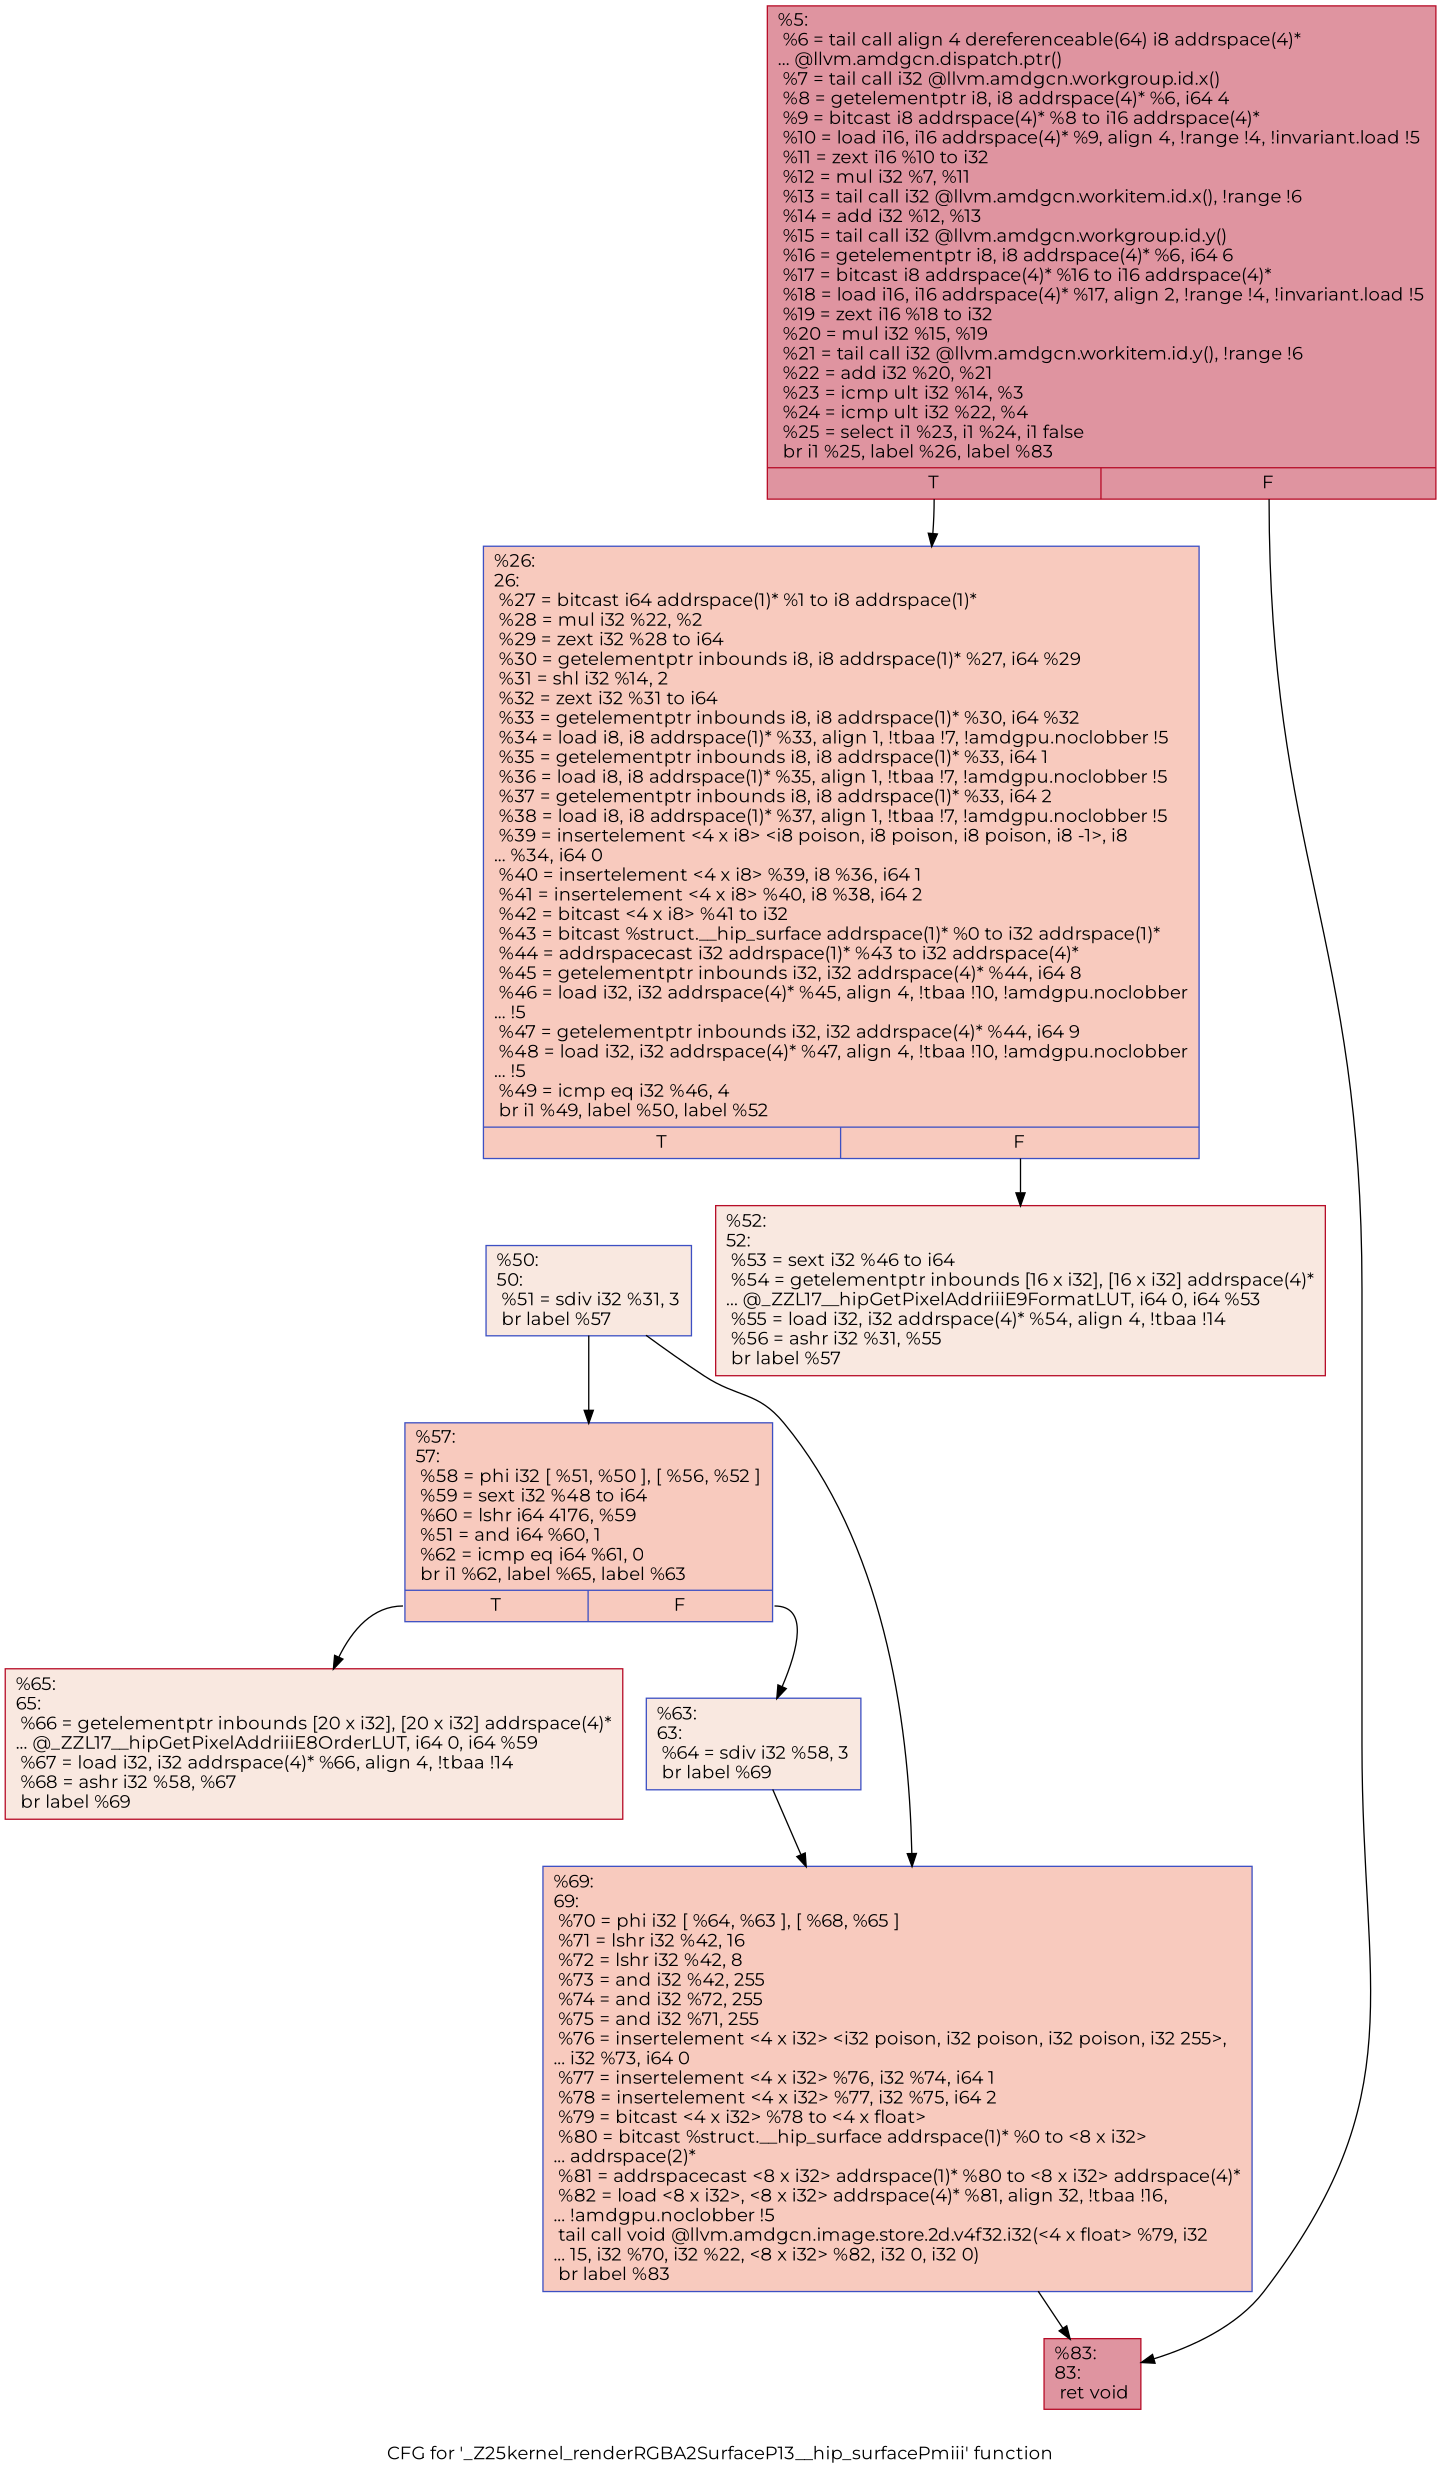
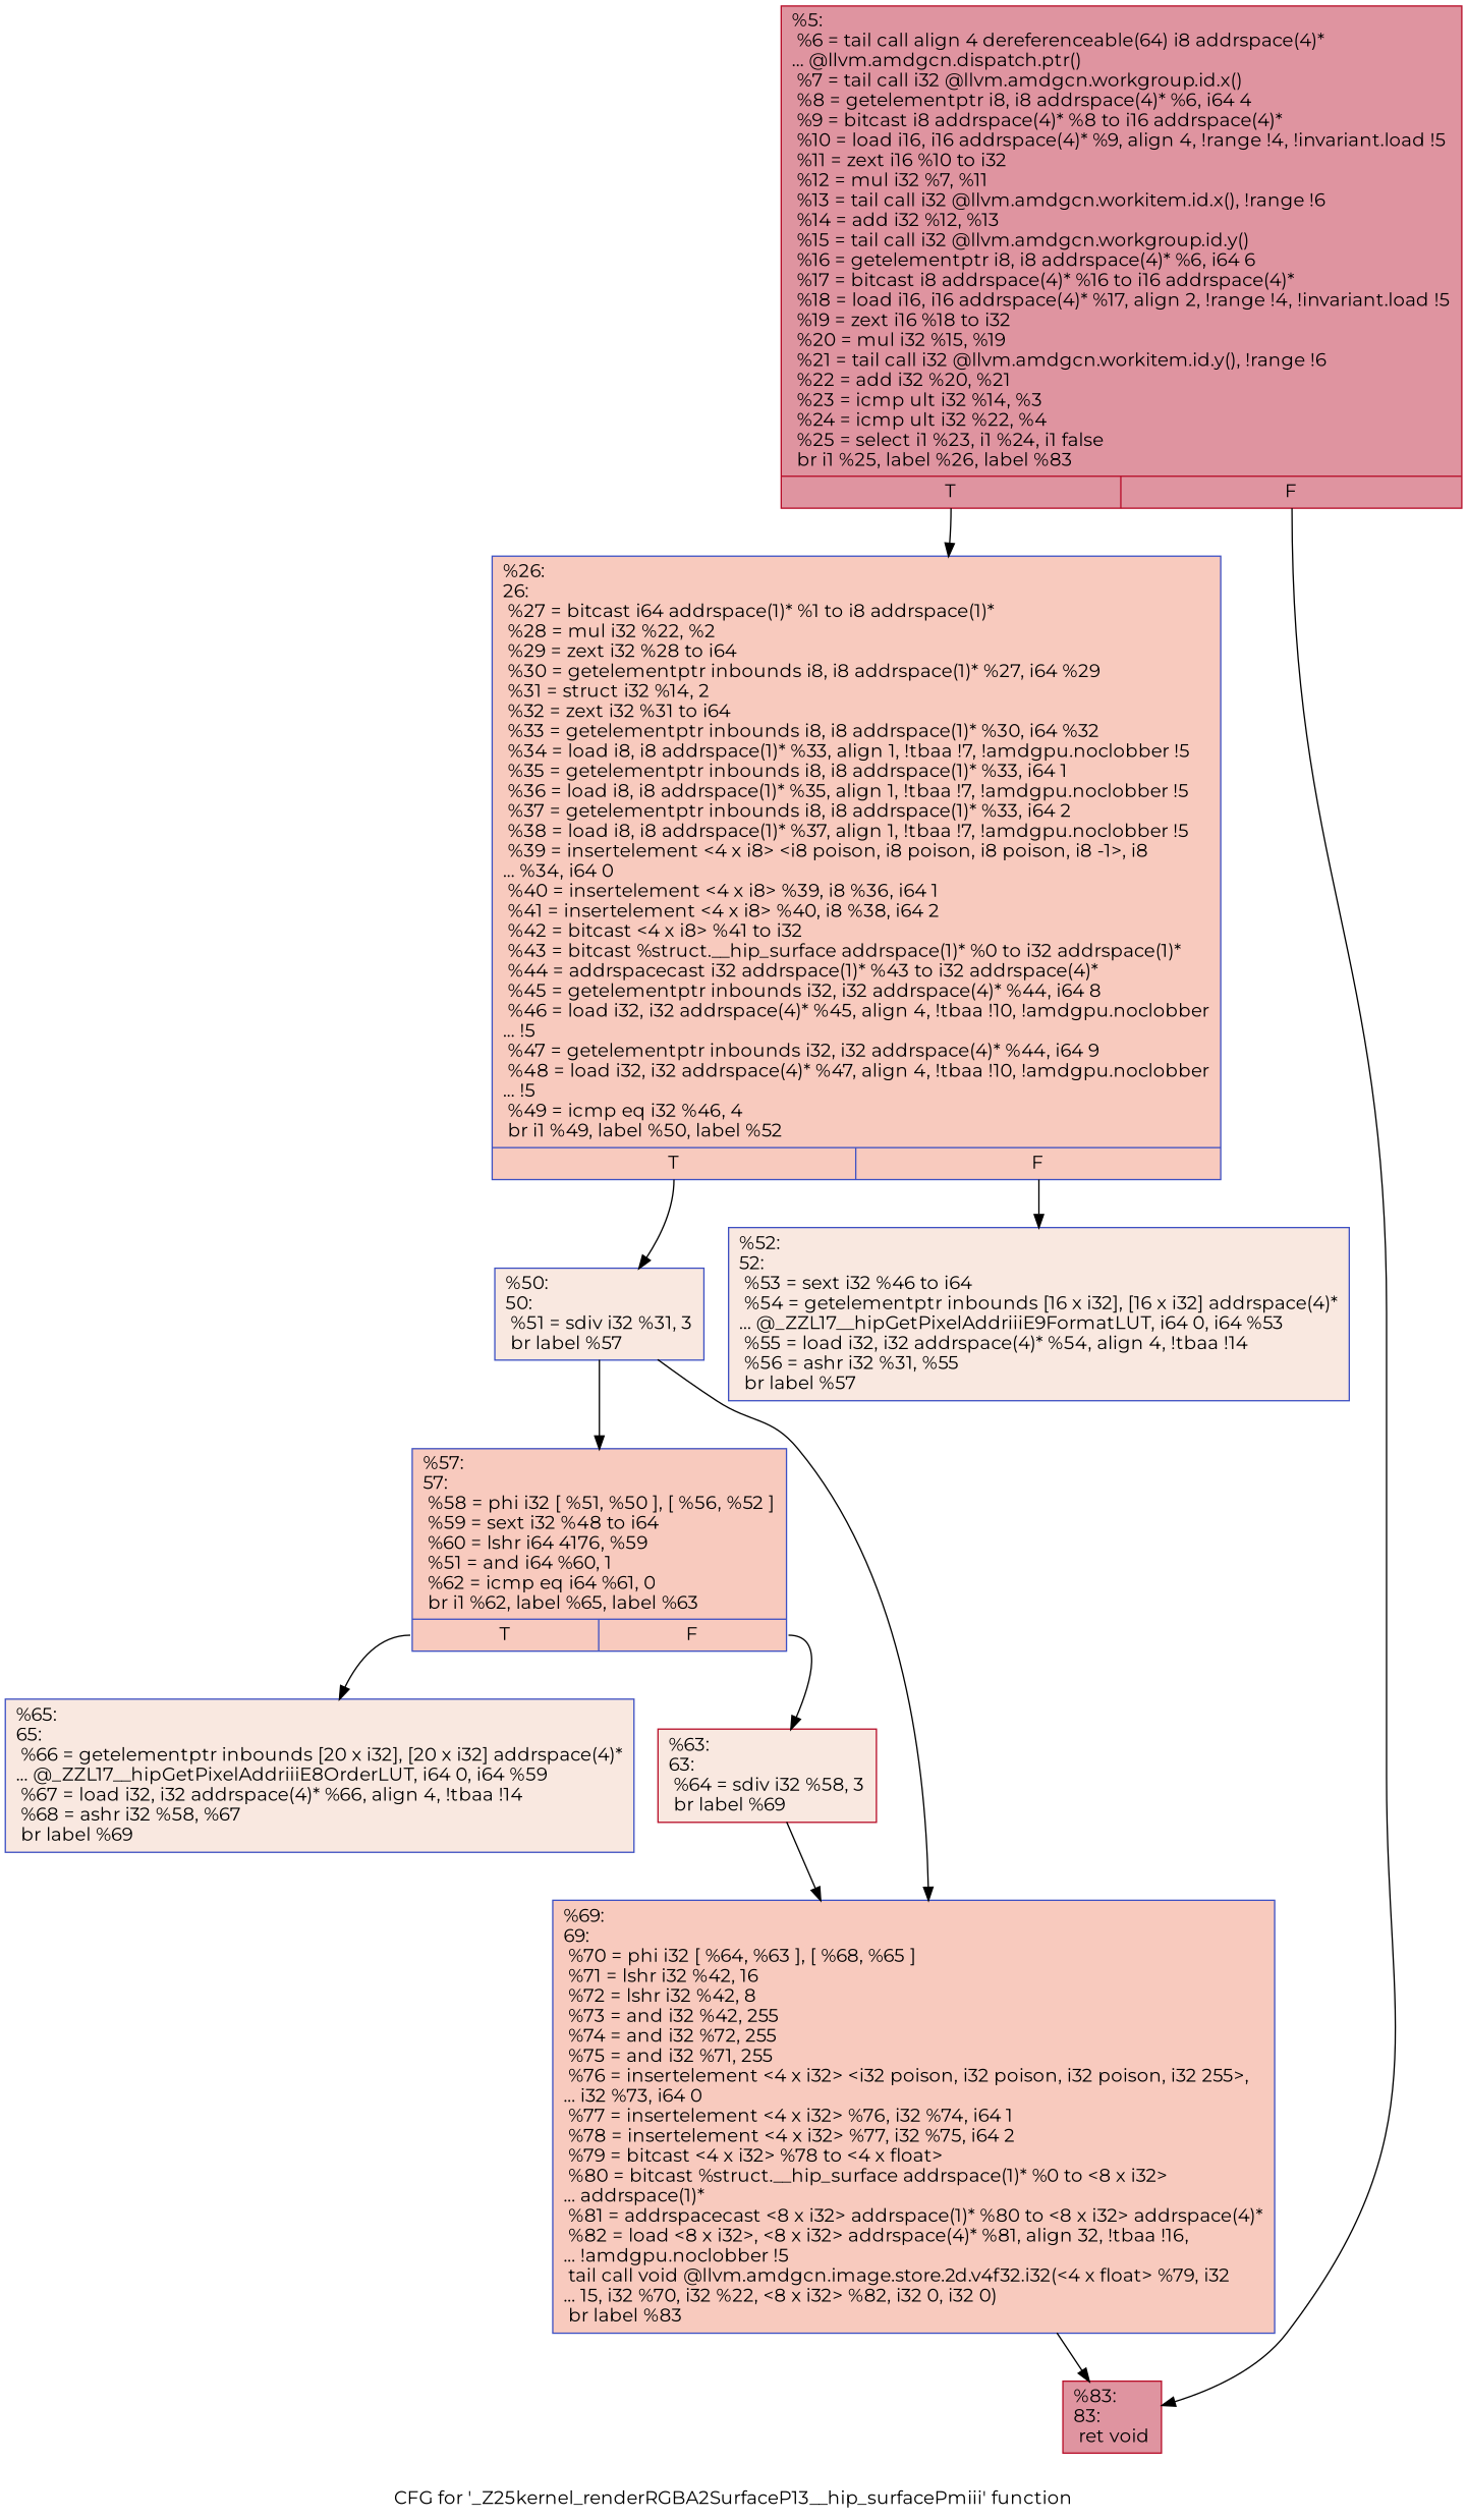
  digraph {
    fontname=Montserrat
    label="CFG for '_Z25kernel_renderRGBA2SurfaceP13__hip_surfacePmiii' function"
    node [color="#3d50c3ff" fillcolor="#f1ccb870" fontname=Montserrat shape=record style=filled]
    edge [fontname=Montserrat]
    n1 [color="#b70d28ff" fillcolor="#b70d2870" label="{%5:\l  %6 = tail call align 4 dereferenceable(64) i8 addrspace(4)*\l... @llvm.amdgcn.dispatch.ptr()\l  %7 = tail call i32 @llvm.amdgcn.workgroup.id.x()\l  %8 = getelementptr i8, i8 addrspace(4)* %6, i64 4\l  %9 = bitcast i8 addrspace(4)* %8 to i16 addrspace(4)*\l  %10 = load i16, i16 addrspace(4)* %9, align 4, !range !4, !invariant.load !5\l  %11 = zext i16 %10 to i32\l  %12 = mul i32 %7, %11\l  %13 = tail call i32 @llvm.amdgcn.workitem.id.x(), !range !6\l  %14 = add i32 %12, %13\l  %15 = tail call i32 @llvm.amdgcn.workgroup.id.y()\l  %16 = getelementptr i8, i8 addrspace(4)* %6, i64 6\l  %17 = bitcast i8 addrspace(4)* %16 to i16 addrspace(4)*\l  %18 = load i16, i16 addrspace(4)* %17, align 2, !range !4, !invariant.load !5\l  %19 = zext i16 %18 to i32\l  %20 = mul i32 %15, %19\l  %21 = tail call i32 @llvm.amdgcn.workitem.id.y(), !range !6\l  %22 = add i32 %20, %21\l  %23 = icmp ult i32 %14, %3\l  %24 = icmp ult i32 %22, %4\l  %25 = select i1 %23, i1 %24, i1 false\l  br i1 %25, label %26, label %83\l|{<s0>T|<s1>F}}"]
-   n2 [fillcolor="#ef886b70" label="{%26:\l26:                                               \l  %27 = bitcast i64 addrspace(1)* %1 to i8 addrspace(1)*\l  %28 = mul i32 %22, %2\l  %29 = zext i32 %28 to i64\l  %30 = getelementptr inbounds i8, i8 addrspace(1)* %27, i64 %29\l  %31 = shl i32 %14, 2\l  %32 = zext i32 %31 to i64\l  %33 = getelementptr inbounds i8, i8 addrspace(1)* %30, i64 %32\l  %34 = load i8, i8 addrspace(1)* %33, align 1, !tbaa !7, !amdgpu.noclobber !5\l  %35 = getelementptr inbounds i8, i8 addrspace(1)* %33, i64 1\l  %36 = load i8, i8 addrspace(1)* %35, align 1, !tbaa !7, !amdgpu.noclobber !5\l  %37 = getelementptr inbounds i8, i8 addrspace(1)* %33, i64 2\l  %38 = load i8, i8 addrspace(1)* %37, align 1, !tbaa !7, !amdgpu.noclobber !5\l  %39 = insertelement \<4 x i8\> \<i8 poison, i8 poison, i8 poison, i8 -1\>, i8\l... %34, i64 0\l  %40 = insertelement \<4 x i8\> %39, i8 %36, i64 1\l  %41 = insertelement \<4 x i8\> %40, i8 %38, i64 2\l  %42 = bitcast \<4 x i8\> %41 to i32\l  %43 = bitcast %struct.__hip_surface addrspace(1)* %0 to i32 addrspace(1)*\l  %44 = addrspacecast i32 addrspace(1)* %43 to i32 addrspace(4)*\l  %45 = getelementptr inbounds i32, i32 addrspace(4)* %44, i64 8\l  %46 = load i32, i32 addrspace(4)* %45, align 4, !tbaa !10, !amdgpu.noclobber\l... !5\l  %47 = getelementptr inbounds i32, i32 addrspace(4)* %44, i64 9\l  %48 = load i32, i32 addrspace(4)* %47, align 4, !tbaa !10, !amdgpu.noclobber\l... !5\l  %49 = icmp eq i32 %46, 4\l  br i1 %49, label %50, label %52\l|{<s0>T|<s1>F}}"]
+   n2 [fillcolor="#ef886b70" label="{%26:\l26:                                               \l  %27 = bitcast i64 addrspace(1)* %1 to i8 addrspace(1)*\l  %28 = mul i32 %22, %2\l  %29 = zext i32 %28 to i64\l  %30 = getelementptr inbounds i8, i8 addrspace(1)* %27, i64 %29\l  %31 = struct i32 %14, 2\l  %32 = zext i32 %31 to i64\l  %33 = getelementptr inbounds i8, i8 addrspace(1)* %30, i64 %32\l  %34 = load i8, i8 addrspace(1)* %33, align 1, !tbaa !7, !amdgpu.noclobber !5\l  %35 = getelementptr inbounds i8, i8 addrspace(1)* %33, i64 1\l  %36 = load i8, i8 addrspace(1)* %35, align 1, !tbaa !7, !amdgpu.noclobber !5\l  %37 = getelementptr inbounds i8, i8 addrspace(1)* %33, i64 2\l  %38 = load i8, i8 addrspace(1)* %37, align 1, !tbaa !7, !amdgpu.noclobber !5\l  %39 = insertelement \<4 x i8\> \<i8 poison, i8 poison, i8 poison, i8 -1\>, i8\l... %34, i64 0\l  %40 = insertelement \<4 x i8\> %39, i8 %36, i64 1\l  %41 = insertelement \<4 x i8\> %40, i8 %38, i64 2\l  %42 = bitcast \<4 x i8\> %41 to i32\l  %43 = bitcast %struct.__hip_surface addrspace(1)* %0 to i32 addrspace(1)*\l  %44 = addrspacecast i32 addrspace(1)* %43 to i32 addrspace(4)*\l  %45 = getelementptr inbounds i32, i32 addrspace(4)* %44, i64 8\l  %46 = load i32, i32 addrspace(4)* %45, align 4, !tbaa !10, !amdgpu.noclobber\l... !5\l  %47 = getelementptr inbounds i32, i32 addrspace(4)* %44, i64 9\l  %48 = load i32, i32 addrspace(4)* %47, align 4, !tbaa !10, !amdgpu.noclobber\l... !5\l  %49 = icmp eq i32 %46, 4\l  br i1 %49, label %50, label %52\l|{<s0>T|<s1>F}}"]
    n3 [color="#b70d28ff" fillcolor="#b70d2870" label="{%83:\l83:                                               \l  ret void\l}"]
    n4 [label="{%50:\l50:                                               \l  %51 = sdiv i32 %31, 3\l  br label %57\l}"]
-   n5 [color="#b70d28ff" label="{%52:\l52:                                               \l  %53 = sext i32 %46 to i64\l  %54 = getelementptr inbounds [16 x i32], [16 x i32] addrspace(4)*\l... @_ZZL17__hipGetPixelAddriiiE9FormatLUT, i64 0, i64 %53\l  %55 = load i32, i32 addrspace(4)* %54, align 4, !tbaa !14\l  %56 = ashr i32 %31, %55\l  br label %57\l}"]
+   n5 [label="{%52:\l52:                                               \l  %53 = sext i32 %46 to i64\l  %54 = getelementptr inbounds [16 x i32], [16 x i32] addrspace(4)*\l... @_ZZL17__hipGetPixelAddriiiE9FormatLUT, i64 0, i64 %53\l  %55 = load i32, i32 addrspace(4)* %54, align 4, !tbaa !14\l  %56 = ashr i32 %31, %55\l  br label %57\l}"]
    n6 [fillcolor="#ef886b70" label="{%57:\l57:                                               \l  %58 = phi i32 [ %51, %50 ], [ %56, %52 ]\l  %59 = sext i32 %48 to i64\l  %60 = lshr i64 4176, %59\l  %51 = and i64 %60, 1\l  %62 = icmp eq i64 %61, 0\l  br i1 %62, label %65, label %63\l|{<s0>T|<s1>F}}"]
-   n7 [fillcolor="#ef886b70" label="{%69:\l69:                                               \l  %70 = phi i32 [ %64, %63 ], [ %68, %65 ]\l  %71 = lshr i32 %42, 16\l  %72 = lshr i32 %42, 8\l  %73 = and i32 %42, 255\l  %74 = and i32 %72, 255\l  %75 = and i32 %71, 255\l  %76 = insertelement \<4 x i32\> \<i32 poison, i32 poison, i32 poison, i32 255\>,\l... i32 %73, i64 0\l  %77 = insertelement \<4 x i32\> %76, i32 %74, i64 1\l  %78 = insertelement \<4 x i32\> %77, i32 %75, i64 2\l  %79 = bitcast \<4 x i32\> %78 to \<4 x float\>\l  %80 = bitcast %struct.__hip_surface addrspace(1)* %0 to \<8 x i32\>\l... addrspace(2)*\l  %81 = addrspacecast \<8 x i32\> addrspace(1)* %80 to \<8 x i32\> addrspace(4)*\l  %82 = load \<8 x i32\>, \<8 x i32\> addrspace(4)* %81, align 32, !tbaa !16,\l... !amdgpu.noclobber !5\l  tail call void @llvm.amdgcn.image.store.2d.v4f32.i32(\<4 x float\> %79, i32\l... 15, i32 %70, i32 %22, \<8 x i32\> %82, i32 0, i32 0)\l  br label %83\l}"]
-   n8 [color="#b70d28ff" label="{%65:\l65:                                               \l  %66 = getelementptr inbounds [20 x i32], [20 x i32] addrspace(4)*\l... @_ZZL17__hipGetPixelAddriiiE8OrderLUT, i64 0, i64 %59\l  %67 = load i32, i32 addrspace(4)* %66, align 4, !tbaa !14\l  %68 = ashr i32 %58, %67\l  br label %69\l}"]
-   n9 [label="{%63:\l63:                                               \l  %64 = sdiv i32 %58, 3\l  br label %69\l}"]
+   n7 [fillcolor="#ef886b70" label="{%69:\l69:                                               \l  %70 = phi i32 [ %64, %63 ], [ %68, %65 ]\l  %71 = lshr i32 %42, 16\l  %72 = lshr i32 %42, 8\l  %73 = and i32 %42, 255\l  %74 = and i32 %72, 255\l  %75 = and i32 %71, 255\l  %76 = insertelement \<4 x i32\> \<i32 poison, i32 poison, i32 poison, i32 255\>,\l... i32 %73, i64 0\l  %77 = insertelement \<4 x i32\> %76, i32 %74, i64 1\l  %78 = insertelement \<4 x i32\> %77, i32 %75, i64 2\l  %79 = bitcast \<4 x i32\> %78 to \<4 x float\>\l  %80 = bitcast %struct.__hip_surface addrspace(1)* %0 to \<8 x i32\>\l... addrspace(1)*\l  %81 = addrspacecast \<8 x i32\> addrspace(1)* %80 to \<8 x i32\> addrspace(4)*\l  %82 = load \<8 x i32\>, \<8 x i32\> addrspace(4)* %81, align 32, !tbaa !16,\l... !amdgpu.noclobber !5\l  tail call void @llvm.amdgcn.image.store.2d.v4f32.i32(\<4 x float\> %79, i32\l... 15, i32 %70, i32 %22, \<8 x i32\> %82, i32 0, i32 0)\l  br label %83\l}"]
+   n8 [label="{%65:\l65:                                               \l  %66 = getelementptr inbounds [20 x i32], [20 x i32] addrspace(4)*\l... @_ZZL17__hipGetPixelAddriiiE8OrderLUT, i64 0, i64 %59\l  %67 = load i32, i32 addrspace(4)* %66, align 4, !tbaa !14\l  %68 = ashr i32 %58, %67\l  br label %69\l}"]
+   n9 [color="#b70d28ff" label="{%63:\l63:                                               \l  %64 = sdiv i32 %58, 3\l  br label %69\l}"]
    n1 -> n2 [tailport=s0]
    n1 -> n3 [tailport=s1]
+   n2 -> n4 [tailport=s0]
    n2 -> n5 [tailport=s1]
    n4 -> n6
    n4 -> n7
    n6 -> n8 [tailport=s0]
    n6 -> n9 [tailport=s1]
    n7 -> n3
    n9 -> n7
  }
